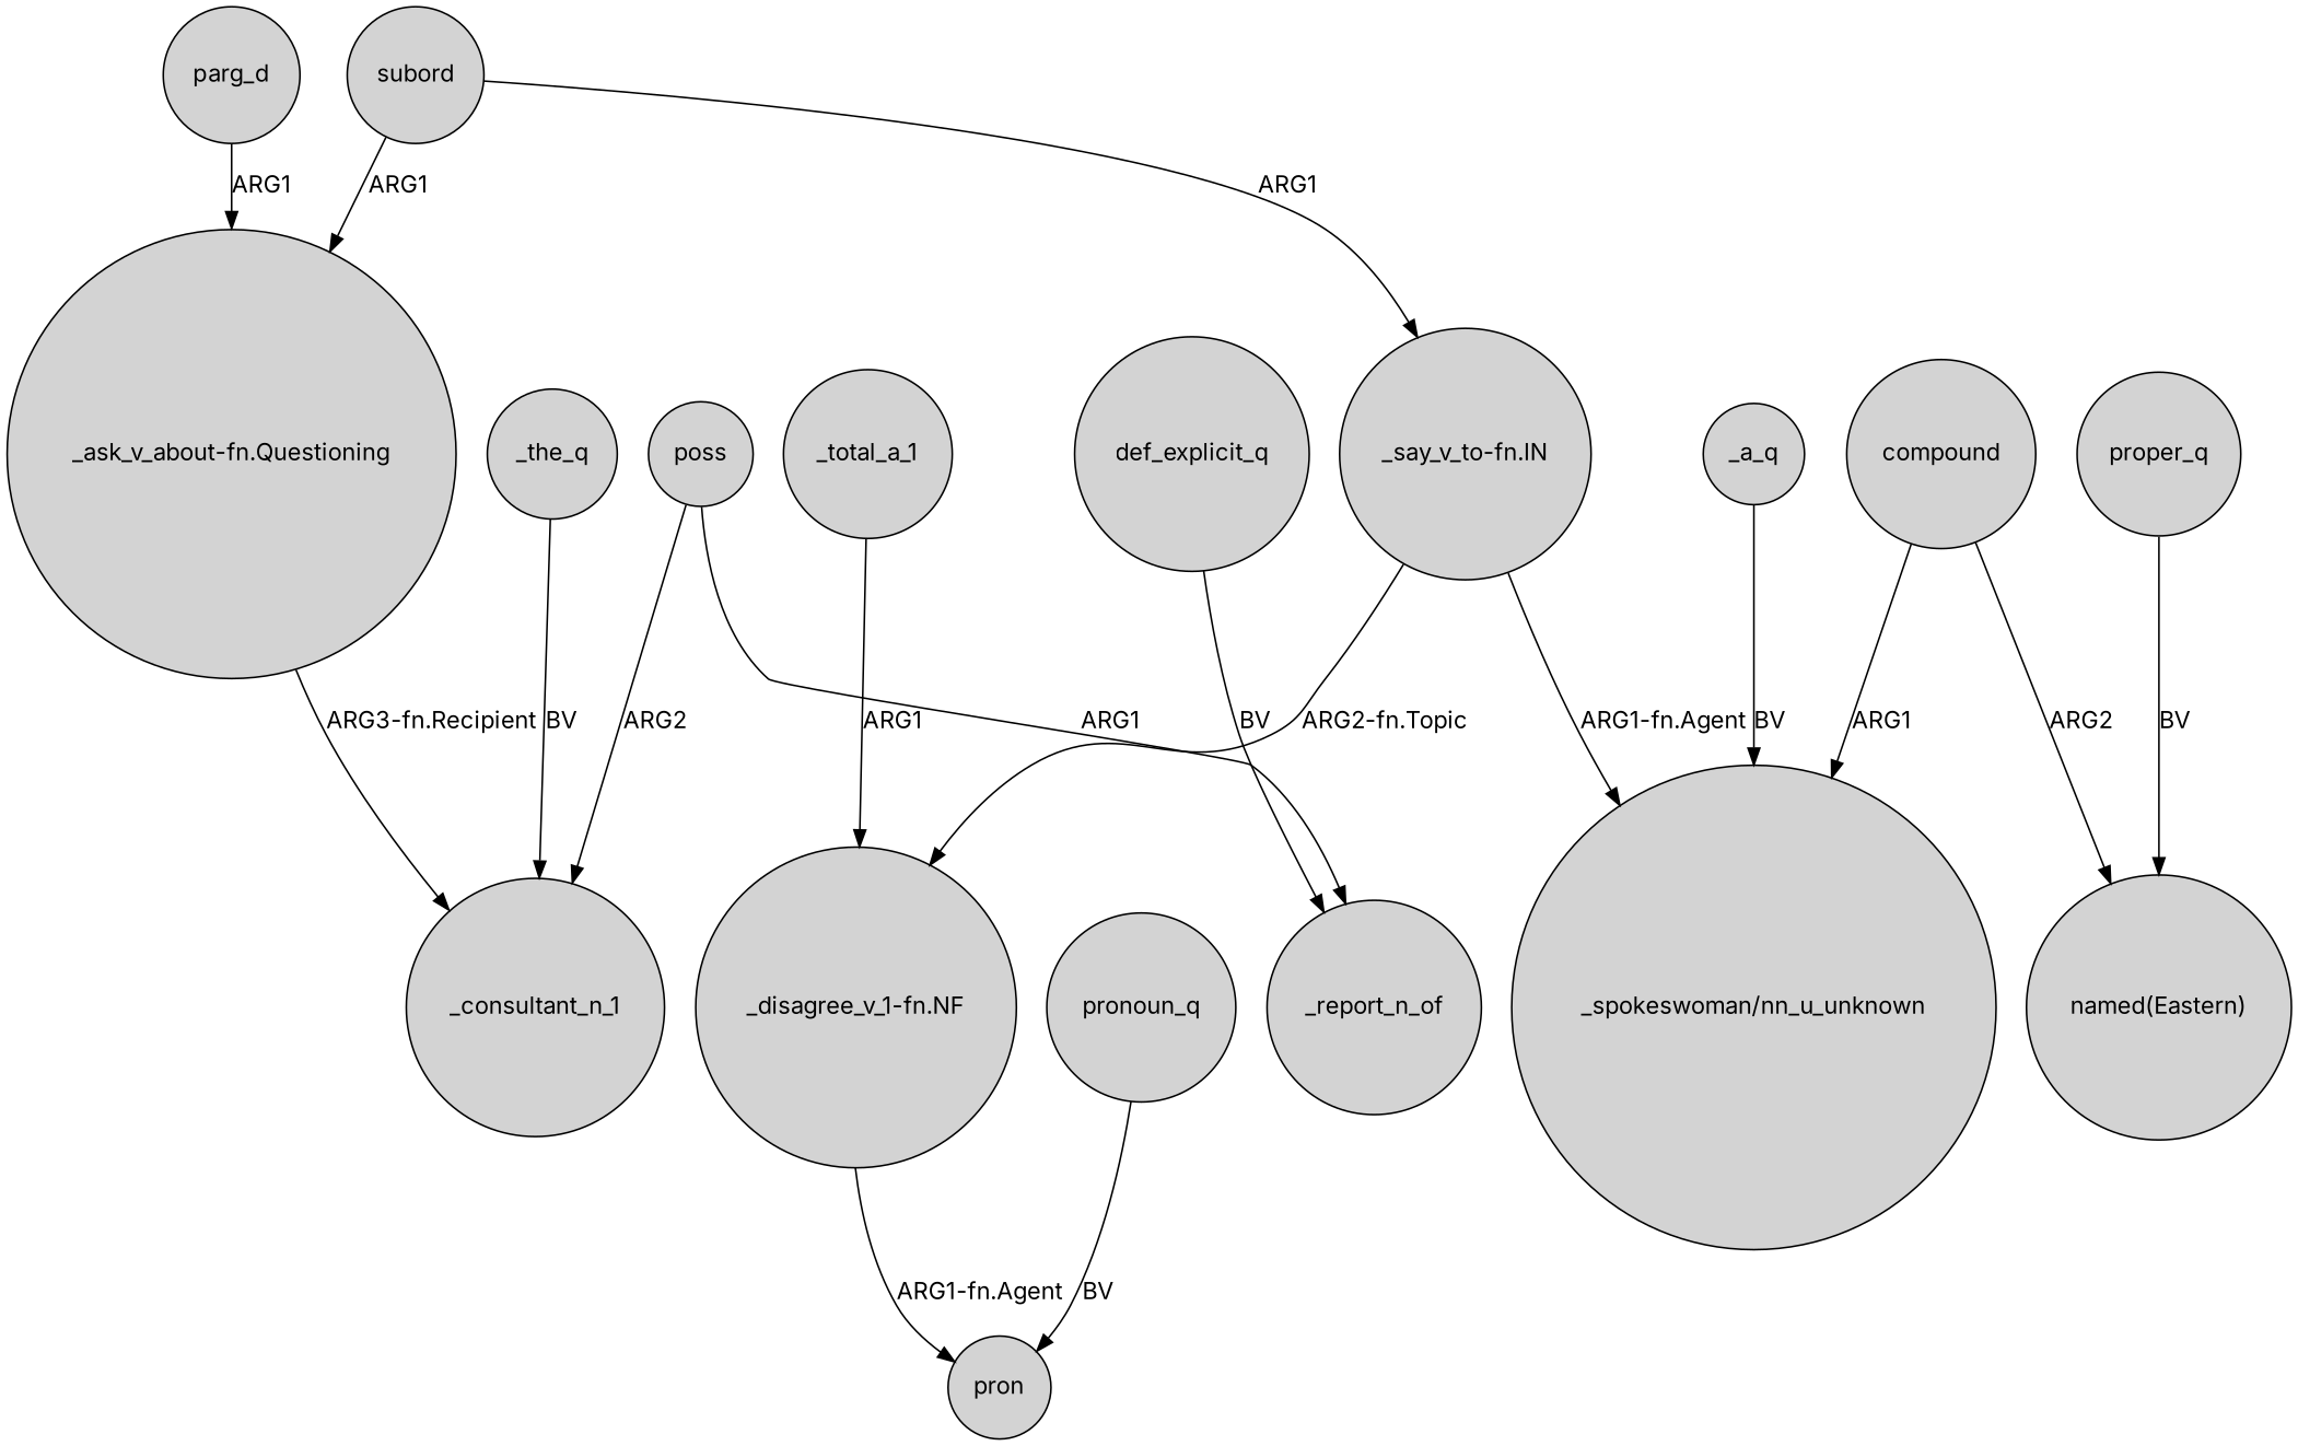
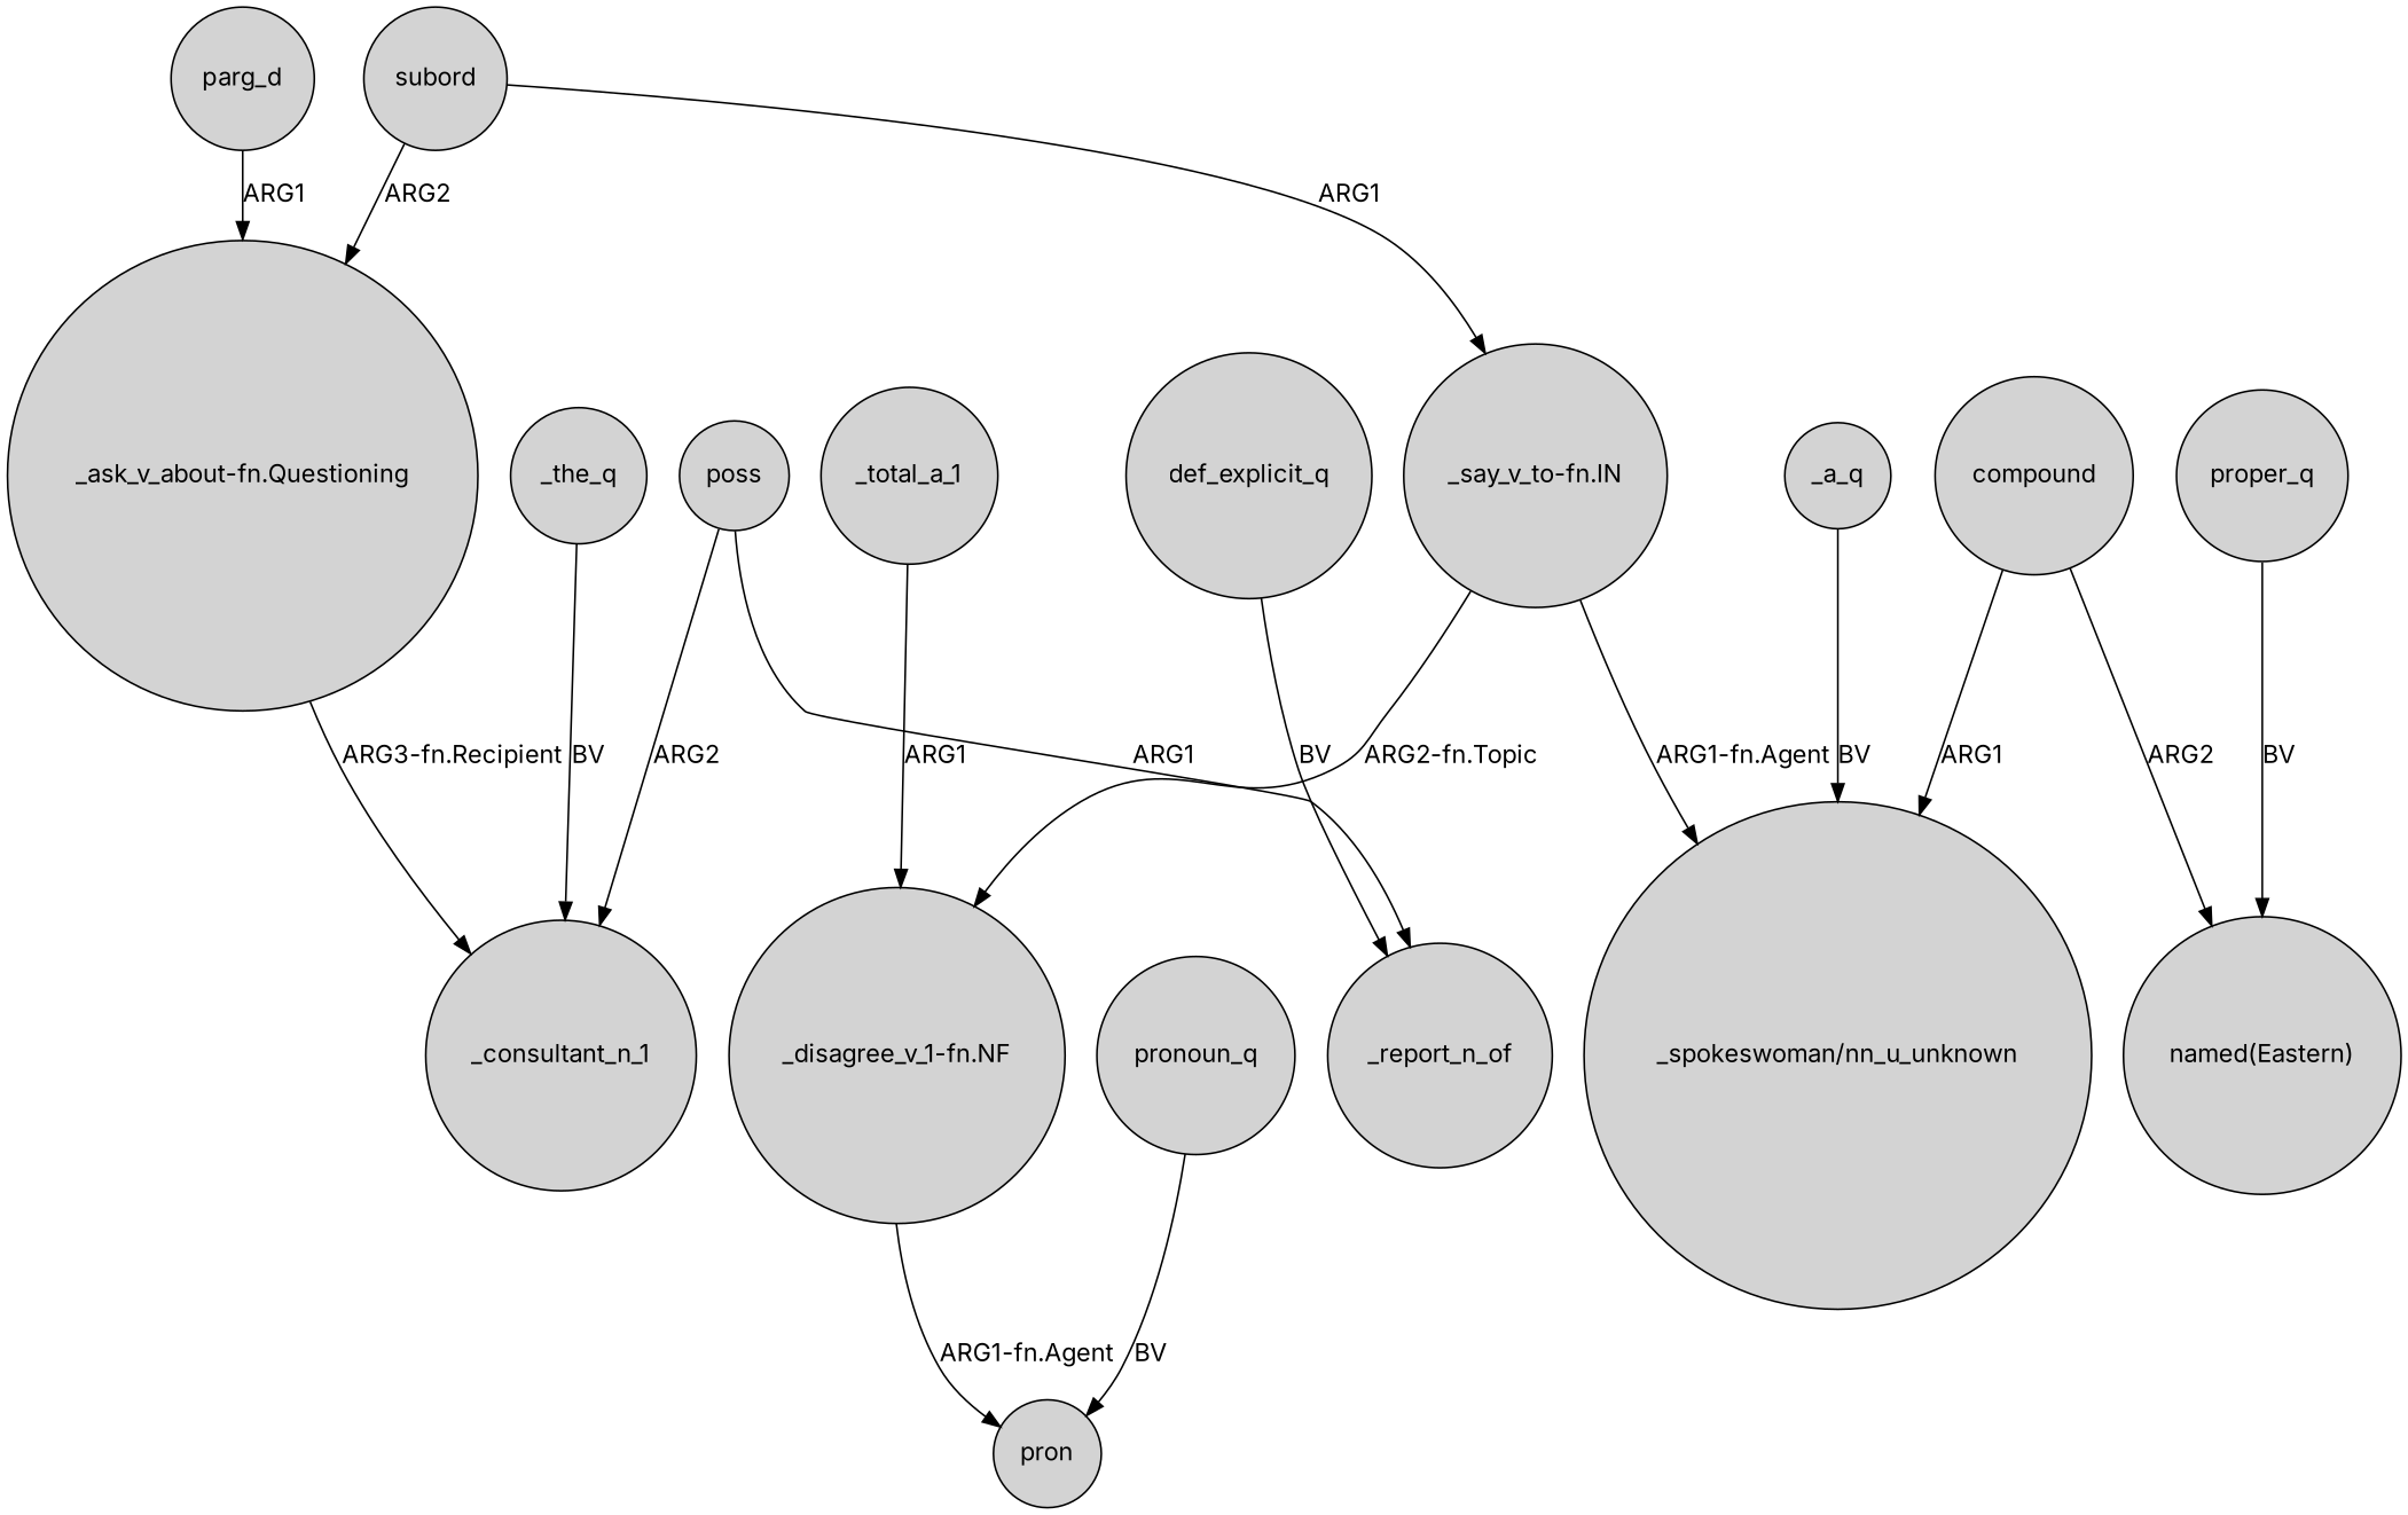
  digraph {
    fontname=Inter
    node [fontname=Inter shape=circle style=filled]
    edge [fontname=Inter]
    _the_q
    _consultant_n_1
    "_say_v_to-fn.IN"
    "_disagree_v_1-fn.NF"
    "_spokeswoman/nn_u_unknown"
    pron
    _total_a_1
    compound
    "named(Eastern)"
    subord
    "_ask_v_about-fn.Questioning"
    poss
    _report_n_of
    parg_d
    proper_q
    def_explicit_q
    _a_q
    pronoun_q
    _the_q -> _consultant_n_1 [label=BV]
    "_say_v_to-fn.IN" -> "_disagree_v_1-fn.NF" [label="ARG2-fn.Topic"]
    "_say_v_to-fn.IN" -> "_spokeswoman/nn_u_unknown" [label="ARG1-fn.Agent"]
    "_disagree_v_1-fn.NF" -> pron [label="ARG1-fn.Agent"]
    _total_a_1 -> "_disagree_v_1-fn.NF" [label=ARG1]
    compound -> "_spokeswoman/nn_u_unknown" [label=ARG1]
    compound -> "named(Eastern)" [label=ARG2]
    subord -> "_say_v_to-fn.IN" [label=ARG1]
-   subord -> "_ask_v_about-fn.Questioning" [label=ARG1]
+   subord -> "_ask_v_about-fn.Questioning" [label=ARG2]
    "_ask_v_about-fn.Questioning" -> _consultant_n_1 [label="ARG3-fn.Recipient"]
    poss -> _consultant_n_1 [label=ARG2]
    poss -> _report_n_of [label=ARG1]
    parg_d -> "_ask_v_about-fn.Questioning" [label=ARG1]
    proper_q -> "named(Eastern)" [label=BV]
    def_explicit_q -> _report_n_of [label=BV]
    _a_q -> "_spokeswoman/nn_u_unknown" [label=BV]
    pronoun_q -> pron [label=BV]
  }
